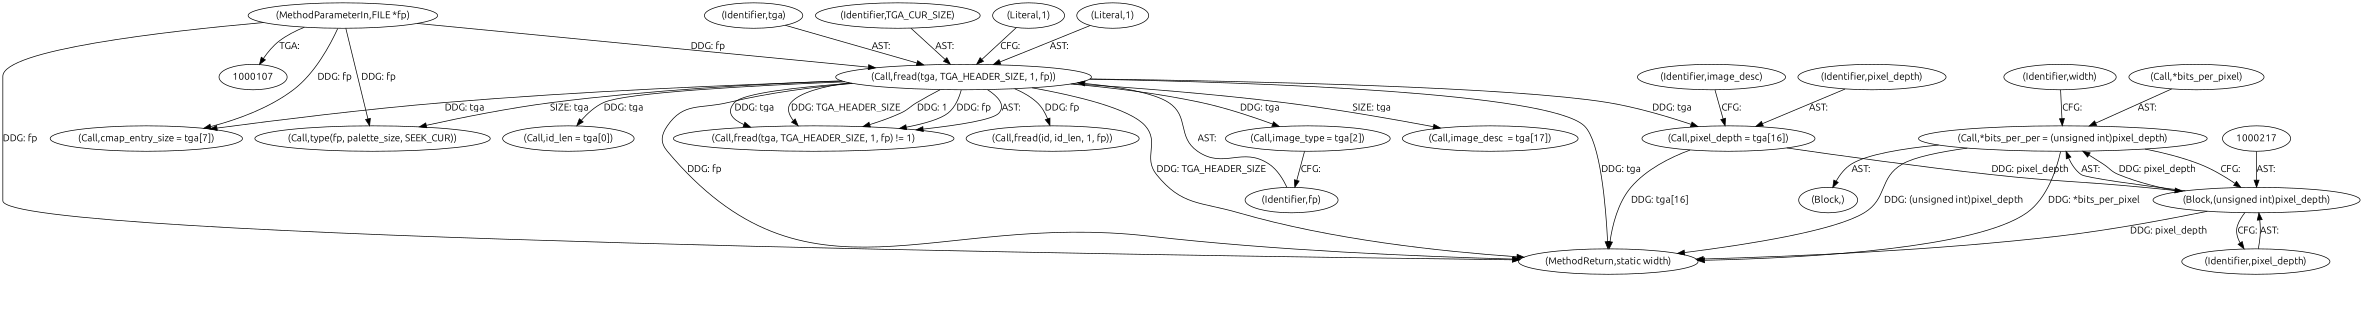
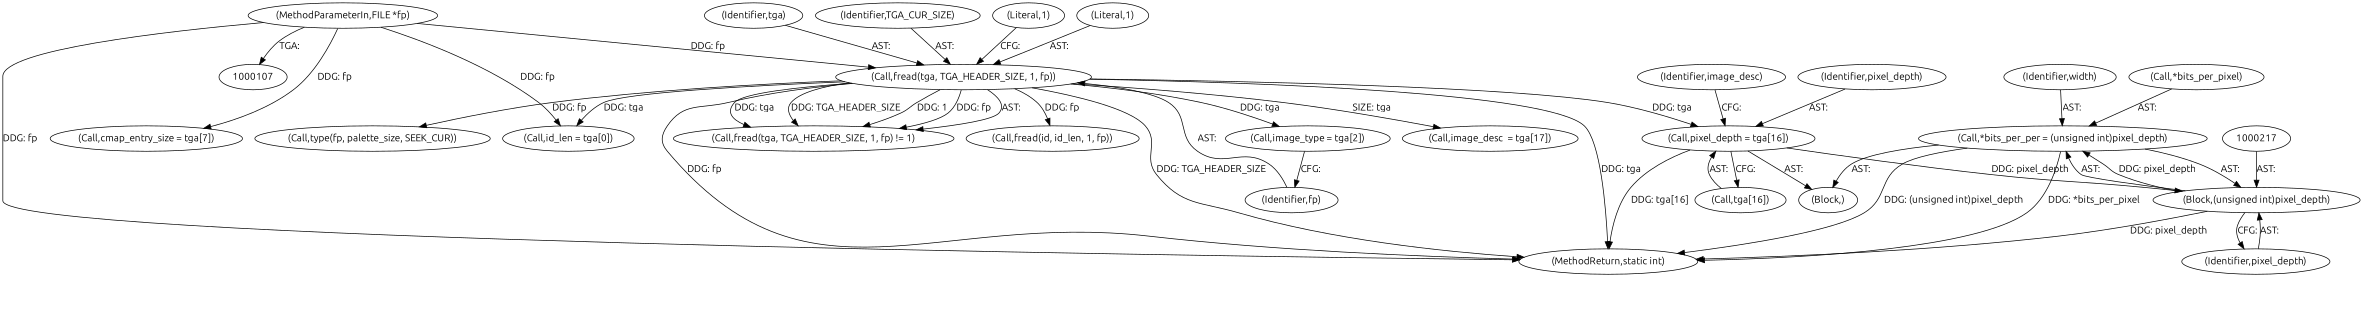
  digraph {
    fontname=Ubuntu
    node [fontname=Ubuntu]
    edge [fontname=Ubuntu]
    n1 [label="(Call,*bits_per_per = (unsigned int)pixel_depth)"]
    n2 [label="(Block,(unsigned int)pixel_depth)"]
    n3 [label="(Block,)"]
-   n4 [label="(MethodReturn,static width)"]
+   n4 [label="(MethodReturn,static int)"]
    n5 [label="(Identifier,pixel_depth)"]
    n6 [label="(Call,pixel_depth = tga[16])"]
+   n7 [label="(Call,tga[16])"]
    n8 [label="(Call,fread(tga, TGA_HEADER_SIZE, 1, fp))"]
    n9 [label="(Call,type(fp, palette_size, SEEK_CUR))"]
    n10 [label="(Call,image_desc  = tga[17])"]
    n11 [label="(Call,id_len = tga[0])"]
    n12 [label="(Call,image_type = tga[2])"]
    n13 [label="(Call,fread(tga, TGA_HEADER_SIZE, 1, fp) != 1)"]
    n14 [label="(Call,fread(id, id_len, 1, fp))"]
    n15 [label="(Call,cmap_entry_size = tga[7])"]
    n16 [label="(Identifier,fp)"]
    n17 [label="(MethodParameterIn,FILE *fp)"]
    1000107
    n19 [label="(Identifier,pixel_depth)"]
    n20 [label="(Literal,1)"]
    n21 [label="(Identifier,width)"]
    n22 [label="(Identifier,image_desc)"]
    n23 [label="(Call,*bits_per_pixel)"]
    n24 [label="(Literal,1)"]
    n25 [label="(Identifier,tga)"]
    n26 [label="(Identifier,TGA_CUR_SIZE)"]
    1000217
-   n1 -> n2 [label="CFG: "]
+   n1 -> n2 [label="AST: "]
    n1 -> n3 [label="AST: "]
    n1 -> n4 [label="DDG: (unsigned int)pixel_depth"]
    n1 -> n4 [label="DDG: *bits_per_pixel"]
    n2 -> n1 [label="AST: "]
    n2 -> n1 [label="DDG: pixel_depth"]
    n2 -> n4 [label="DDG: pixel_depth"]
    n2 -> n5 [label="CFG: "]
    n5 -> n2 [label="AST: "]
    n6 -> n2 [label="DDG: pixel_depth"]
+   n6 -> n3 [label="AST: "]
    n6 -> n4 [label="DDG: tga[16]"]
+   n6 -> n7 [label="CFG: "]
+   n7 -> n6 [label="AST: "]
    n8 -> n4 [label="DDG: tga"]
    n8 -> n4 [label="DDG: fp"]
    n8 -> n4 [label="DDG: TGA_HEADER_SIZE"]
    n8 -> n6 [label="DDG: tga"]
-   n8 -> n9 [label="SIZE: tga"]
+   n8 -> n9 [label="DDG: fp"]
    n8 -> n10 [label="SIZE: tga"]
    n8 -> n11 [label="DDG: tga"]
    n8 -> n12 [label="DDG: tga"]
    n8 -> n13 [label="AST: "]
    n8 -> n13 [label="DDG: tga"]
    n8 -> n13 [label="DDG: TGA_HEADER_SIZE"]
    n8 -> n13 [label="DDG: 1"]
    n8 -> n13 [label="DDG: fp"]
    n8 -> n14 [label="DDG: fp"]
-   n8 -> n15 [label="DDG: tga"]
    n12 -> n16 [label="CFG: "]
    n16 -> n8 [label="AST: "]
    n17 -> n4 [label="DDG: fp"]
    n17 -> n8 [label="DDG: fp"]
-   n17 -> n9 [label="DDG: fp"]
+   n17 -> n11 [label="DDG: fp"]
    n17 -> n15 [label="DDG: fp"]
    n17 -> 1000107 [label="TGA: "]
    n19 -> n6 [label="AST: "]
    n20 -> n8 [label="CFG: "]
-   n21 -> n1 [label="CFG: "]
+   n21 -> n1 [label="AST: "]
    n22 -> n6 [label="CFG: "]
    n23 -> n1 [label="AST: "]
    n24 -> n8 [label="AST: "]
    n25 -> n8 [label="AST: "]
    n26 -> n8 [label="AST: "]
    1000217 -> n2 [label="AST: "]
  }
